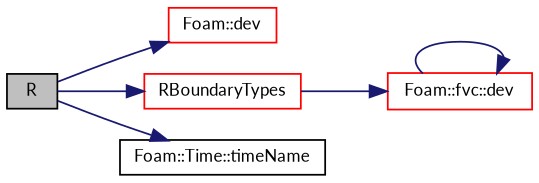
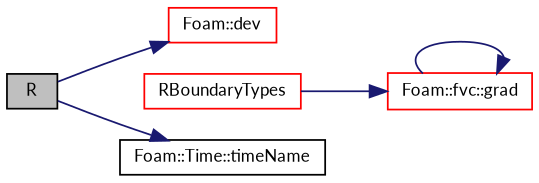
  digraph {
    fontname=Lato
    rankdir=LR
    node [color=red fontname=Lato fontsize=10 shape=record]
    edge [color=midnightblue fontname=Lato fontsize=10 labelfontname=FreeSans labelfontsize=10 style=solid]
    n1 [color=black fillcolor=grey75 fontcolor=black height=0.2 label=R style=filled width=0.4]
    n2 [height=0.2 label="Foam::dev" width=0.4]
    n3 [height=0.2 label=RBoundaryTypes width=0.4]
    n4 [color=black height=0.2 label="Foam::Time::timeName" width=0.4]
-   n5 [height=0.2 label="Foam::fvc::dev" width=0.4]
+   n5 [height=0.2 label="Foam::fvc::grad" width=0.4]
    n1 -> n2
-   n1 -> n3
    n1 -> n4
    n3 -> n5
    n5 -> n5
  }
